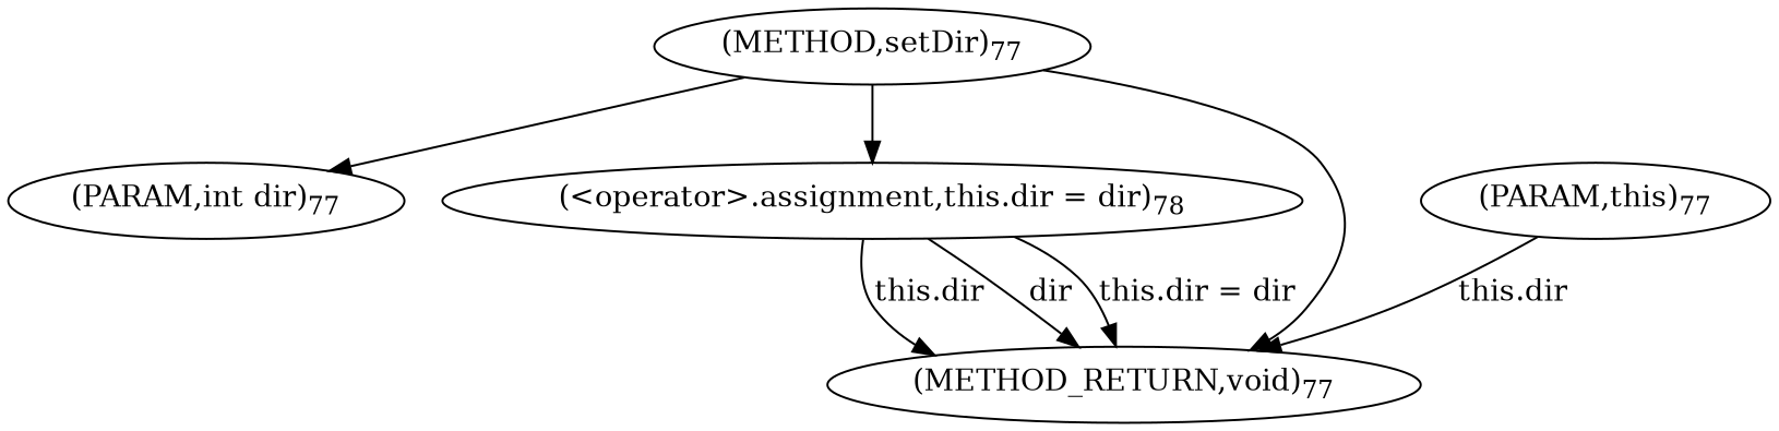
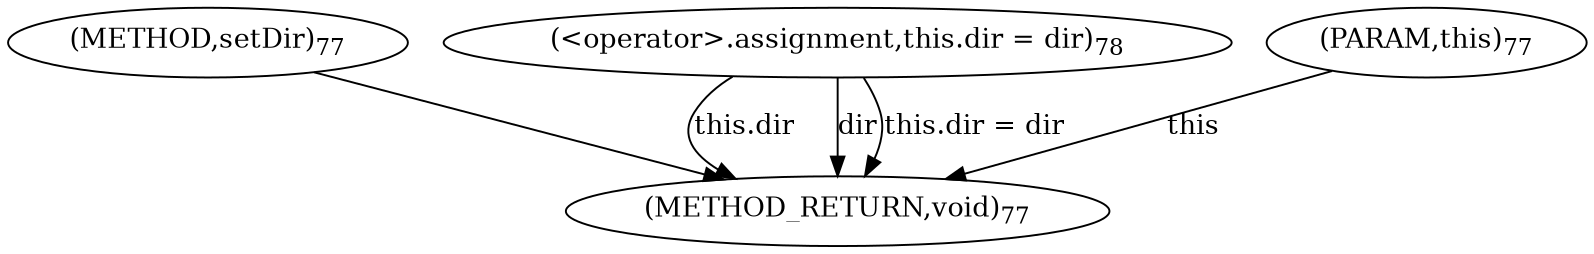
  digraph {
    n1 [label=<(METHOD,setDir)<SUB>77</SUB>>]
-   n2 [label=<(PARAM,int dir)<SUB>77</SUB>>]
    n3 [label=<(&lt;operator&gt;.assignment,this.dir = dir)<SUB>78</SUB>>]
    n4 [label=<(METHOD_RETURN,void)<SUB>77</SUB>>]
    n5 [label=<(PARAM,this)<SUB>77</SUB>>]
-   n1 -> n2
-   n1 -> n3
    n1 -> n4
    n3 -> n4 [label="this.dir"]
    n3 -> n4 [label=dir]
    n3 -> n4 [label="this.dir = dir"]
-   n5 -> n4 [label="this.dir"]
+   n5 -> n4 [label=this]
  }
